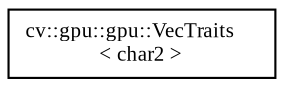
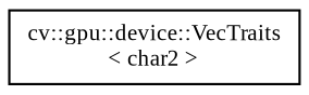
  digraph {
    rankdir=LR
    fontname="Liberation Serif"
-   n1 [color=black fillcolor=white fontname="Liberation Serif" fontsize=10 height=0.2 label="cv::gpu::gpu::VecTraits\l\< char2 \>" shape=record style=filled width=0.4]
+   n1 [color=black fillcolor=white fontname="Liberation Serif" fontsize=10 height=0.2 label="cv::gpu::device::VecTraits\l\< char2 \>" shape=record style=filled width=0.4]
  }
